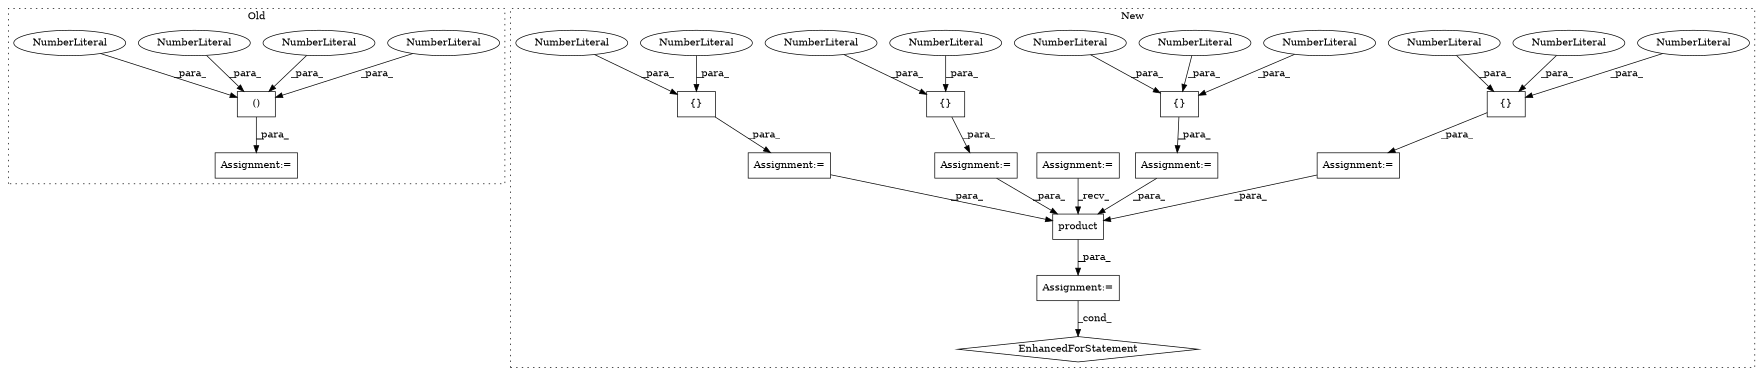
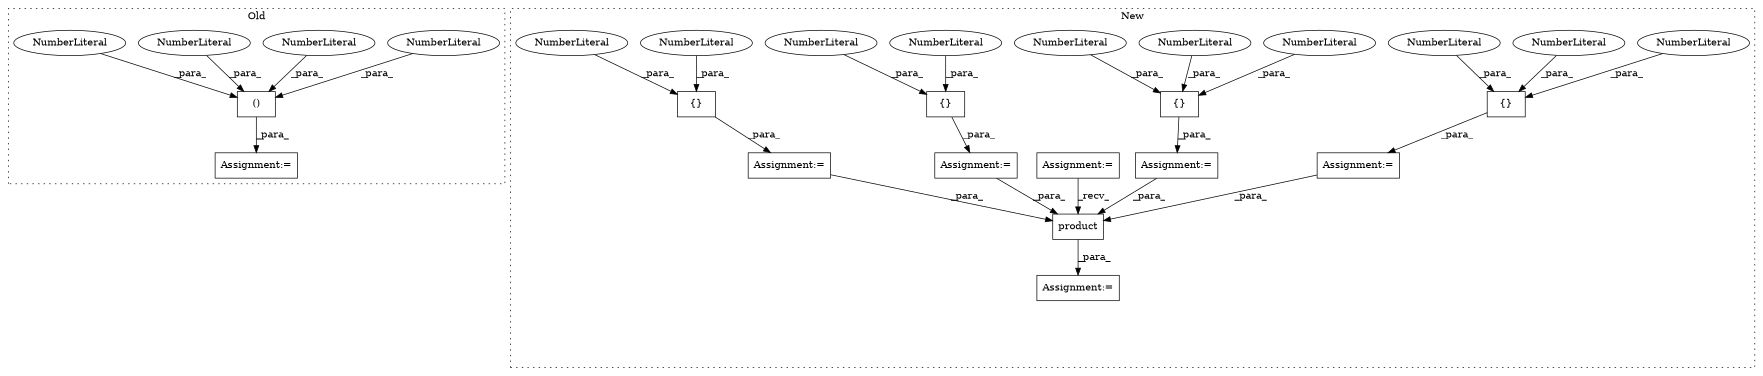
  digraph {
    node [a=34 l=1 s=9889 shape=ellipse]
    n1 [a=106 l=48 label="()" shape=box]
    n2 [a=7 l=7 label="Assignment:=" s=9882 shape=box]
    n3 [label=NumberLiteral]
    n4 [l=2 label=NumberLiteral s=9903]
    n5 [l=3 label=NumberLiteral s=9918]
    n6 [l=3 label=NumberLiteral s=9934]
    n7 [a=4 l="1,1" label="{}" s="11544,11555" shape=box]
    n8 [a=7 l="83,2" label="Assignment:=" s="11562,11683" shape=box]
    n9 [l=2 label=NumberLiteral s=11545]
    n10 [l=3 label=NumberLiteral s=11552]
    n11 [l=3 label=NumberLiteral s=11548]
    n12 [a=7 label="Assignment:=" s=11534 shape=box]
    n13 [a=7 label="Assignment:=" s=11504 shape=box]
    n14 [a=4 l="1,1" label="{}" s="11514,11525" shape=box]
    n15 [l=3 label=NumberLiteral s=11518]
    n16 [l=3 label=NumberLiteral s=11522]
    n17 [l=2 label=NumberLiteral s=11515]
    n18 [a=7 l=9 label="Assignment:=" s=11426 shape=box]
    n19 [a=7 label="Assignment:=" s=11480 shape=box]
    n20 [a=4 l="1,1" label="{}" s="11490,11495" shape=box]
    n21 [a=32 l="8,1" label=product s="11663,11682" shape=box]
    n22 [label=NumberLiteral s=11491]
    n23 [l=2 label=NumberLiteral s=11493]
    n24 [a=4 l="1,1" label="{}" s="11467,11471" shape=box]
    n25 [label=NumberLiteral s=11468]
    n26 [label=NumberLiteral s=11470]
-   n27 [a=70 l="83,2" label=EnhancedForStatement s="11562,11683" shape=diamond]
    n28 [a=7 label="Assignment:=" s=11457 shape=box]
    subgraph cluster_1 {
      label=Old
      style=dotted
      n1
      n2
      n3
      n4
      n5
      n6
    }
    subgraph cluster_2 {
      label=New
      style=dotted
      n7
      n8
      n9
      n10
      n11
      n12
      n13
      n14
      n15
      n16
      n17
      n18
      n19
      n20
      n21
      n22
      n23
      n24
      n25
      n26
-     n27
      n28
    }
    n1 -> n2 [label=_para_]
    n3 -> n1 [label=_para_]
    n4 -> n1 [label=_para_]
    n5 -> n1 [label=_para_]
    n6 -> n1 [label=_para_]
    n7 -> n12 [label=_para_]
-   n8 -> n27 [label=_cond_]
    n9 -> n7 [label=_para_]
    n10 -> n7 [label=_para_]
    n11 -> n7 [label=_para_]
    n12 -> n21 [label=_para_]
    n13 -> n21 [label=_para_]
    n14 -> n13 [label=_para_]
    n15 -> n14 [label=_para_]
    n16 -> n14 [label=_para_]
    n17 -> n14 [label=_para_]
    n18 -> n21 [label=_recv_]
    n19 -> n21 [label=_para_]
    n20 -> n19 [label=_para_]
    n21 -> n8 [label=_para_]
    n22 -> n20 [label=_para_]
    n23 -> n20 [label=_para_]
    n24 -> n28 [label=_para_]
    n25 -> n24 [label=_para_]
    n26 -> n24 [label=_para_]
    n28 -> n21 [label=_para_]
  }
